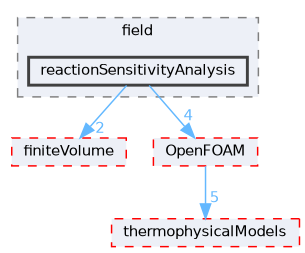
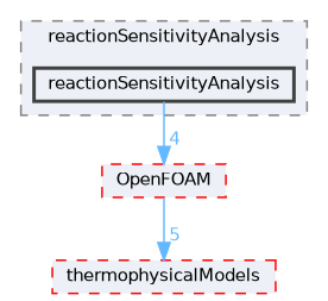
  digraph {
    compound=true
    node [color=red fillcolor="#edf0f7" fontname=Helvetica fontsize=10 shape=box style="filled,dashed"]
    edge [color=steelblue1 fontcolor=steelblue1 fontname=Helvetica fontsize=10 labeldistance=1.5 labelfontname=Helvetica labelfontsize=10]
    n1 [color=grey25 height=0.2 label=reactionSensitivityAnalysis style="filled,bold" width=0.4]
-   n2 [height=0.2 label=finiteVolume width=0.4]
    n3 [height=0.2 label=OpenFOAM width=0.4]
    n4 [height=0.2 label=thermophysicalModels width=0.4]
    subgraph cluster_1 {
      bgcolor="#edf0f7"
      fontname=Helvetica
      fontsize=10
-     label=field
+     label=reactionSensitivityAnalysis
      pencolor=grey50
      style="filled,dashed"
      n1
    }
-   n1 -> n2 [headlabel=2]
    n1 -> n3 [headlabel=4]
    n3 -> n4 [headlabel=5]
  }
